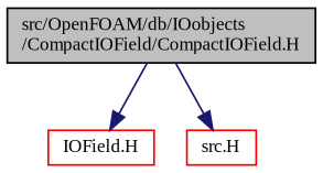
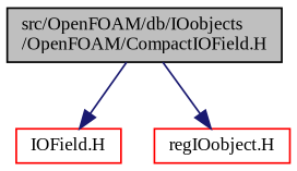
  digraph {
    fontname="Liberation Serif"
    node [color=red fontname="Liberation Serif" fontsize=10 shape=record]
    edge [color=midnightblue fontname="Liberation Serif" fontsize=10 labelfontname=Helvetica labelfontsize=10 style=solid]
-   n1 [color=black fillcolor=grey75 fontcolor=black height=0.2 label="src/OpenFOAM/db/IOobjects\l/CompactIOField/CompactIOField.H" style=filled width=0.4]
+   n1 [color=black fillcolor=grey75 fontcolor=black height=0.2 label="src/OpenFOAM/db/IOobjects\l/OpenFOAM/CompactIOField.H" style=filled width=0.4]
    n2 [height=0.2 label="IOField.H" width=0.4]
-   n3 [height=0.2 label="src.H" width=0.4]
+   n3 [height=0.2 label="regIOobject.H" width=0.4]
    n1 -> n2
    n1 -> n3
  }
